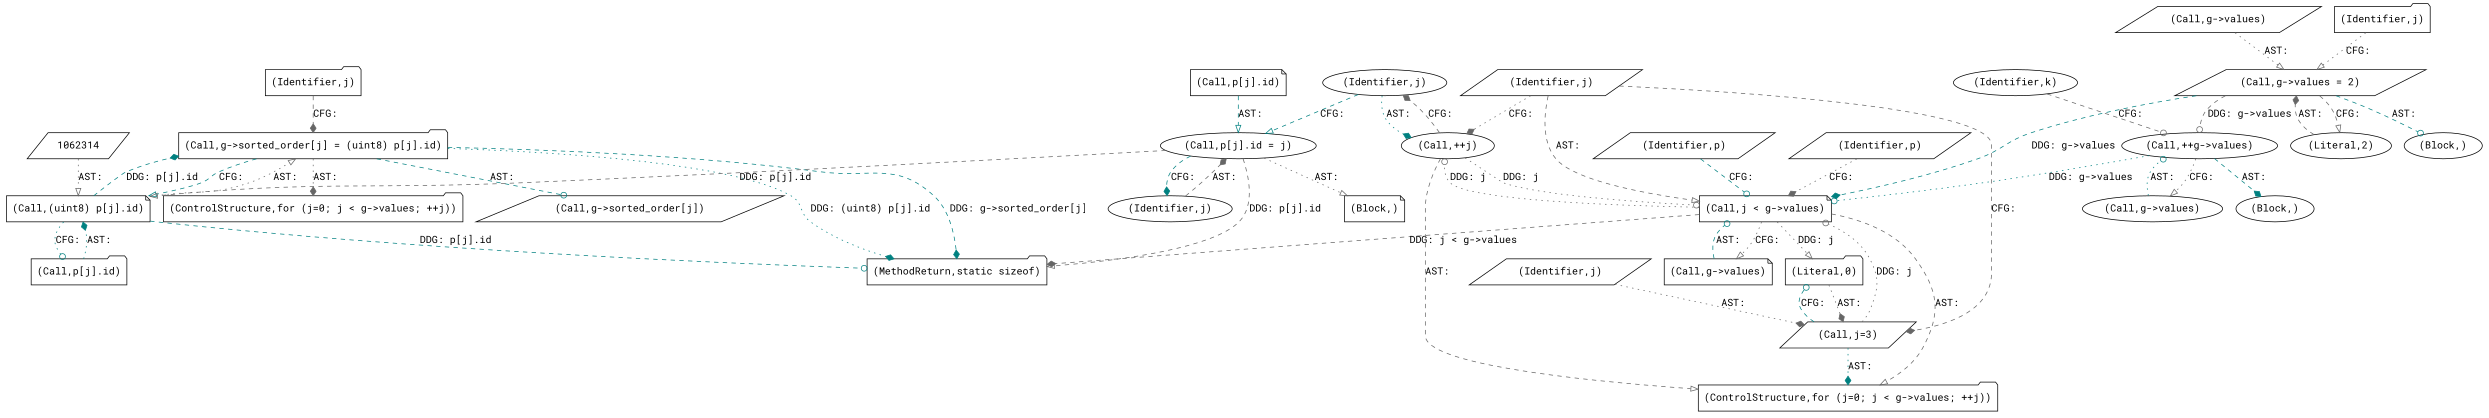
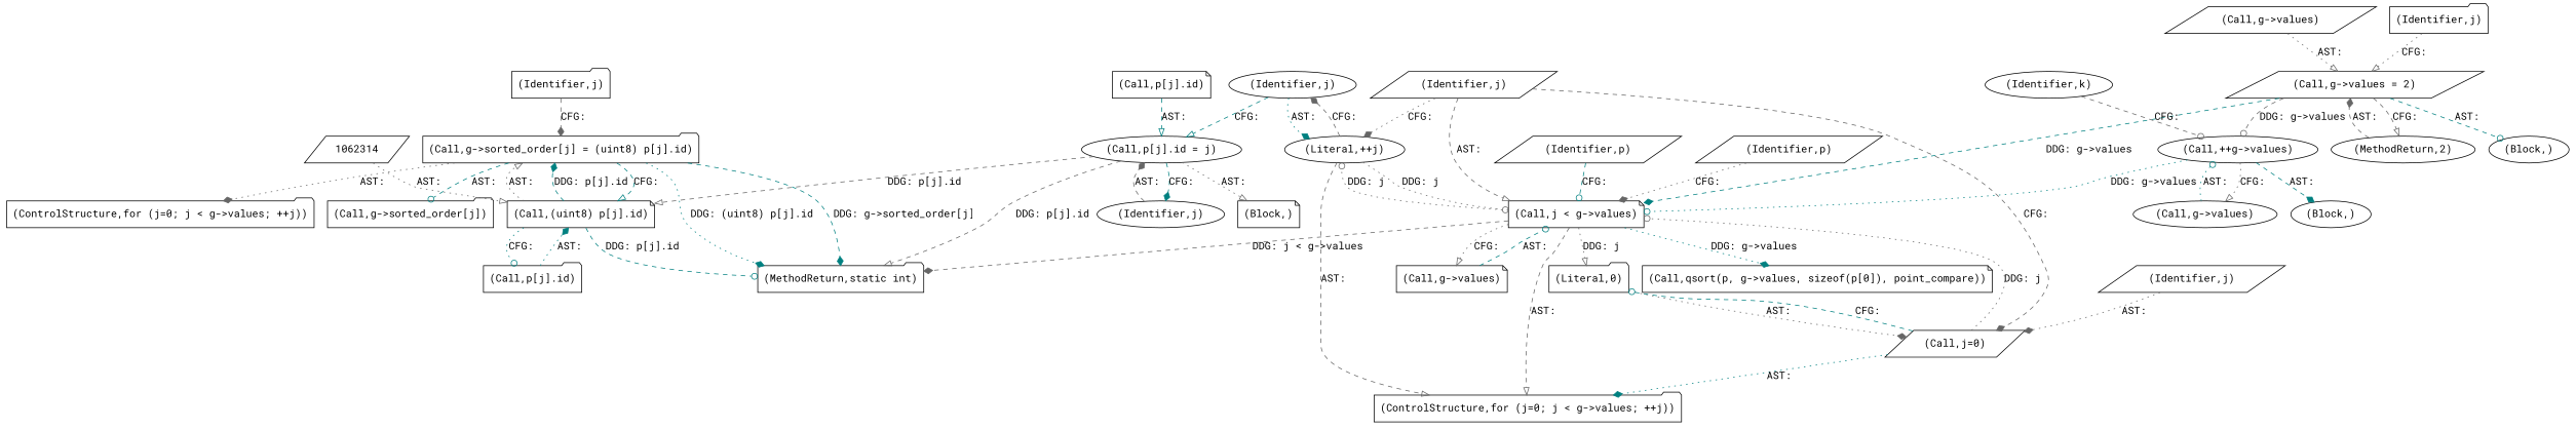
  digraph {
    fontname="Roboto Mono"
    node [fontname="Roboto Mono" shape=ellipse]
    edge [arrowhead=diamond color=gray40 fontname="Roboto Mono" style=dashed]
    n1 [label="(Call,g->sorted_order[j] = (uint8) p[j].id)" shape=folder]
    n2 [label="(Call,(uint8) p[j].id)" shape=note]
    n3 [label="(ControlStructure,for (j=0; j < g->values; ++j))" shape=folder]
-   n4 [label="(MethodReturn,static sizeof)" shape=folder]
-   n5 [label="(Call,g->sorted_order[j])" shape=parallelogram]
+   n4 [label="(MethodReturn,static int)" shape=folder]
+   n5 [label="(Call,g->sorted_order[j])" shape=folder]
    n6 [label="(Call,p[j].id)" shape=folder]
    n7 [label="(Call,p[j].id = j)"]
    n8 [label="(Block,)" shape=note]
    n9 [label="(Identifier,j)"]
    n10 [label="(Call,j < g->values)" shape=note]
-   n11 [label="(Call,++j)"]
+   n11 [label="(Literal,++j)"]
    n12 [label="(Call,g->values)" shape=note]
    n13 [label="(ControlStructure,for (j=0; j < g->values; ++j))" shape=folder]
+   n14 [label="(Call,qsort(p, g->values, sizeof(p[0]), point_compare))" shape=note]
    n15 [label="(Literal,0)" shape=folder]
    n16 [label="(Identifier,j)"]
-   n17 [label="(Call,j=3)" shape=parallelogram]
+   n17 [label="(Call,j=0)" shape=parallelogram]
    n18 [label="(Call,++g->values)"]
    n19 [label="(Call,g->values)"]
    n20 [label="(Block,)"]
    n21 [label="(Call,g->values = 2)" shape=parallelogram]
-   n22 [label="(Literal,2)"]
+   n22 [label="(MethodReturn,2)"]
    n23 [label="(Block,)"]
    n24 [label="(Identifier,p)" shape=parallelogram]
    n25 [label="(Identifier,k)"]
    n26 [label="(Identifier,p)" shape=parallelogram]
    n27 [label="(Identifier,j)" shape=parallelogram]
    n28 [label="(Call,p[j].id)" shape=note]
    n29 [label="(Call,g->values)" shape=parallelogram]
    n30 [label="(Identifier,j)" shape=parallelogram]
    n31 [label="(Identifier,j)" shape=folder]
    n32 [label="(Identifier,j)" shape=folder]
    n33 [label=1062314 shape=parallelogram]
    n1 -> n2 [arrowhead=onormal color=teal label="CFG: "]
    n1 -> n3 [label="AST: " style=dotted]
    n1 -> n4 [color=teal label="DDG: g->sorted_order[j]"]
    n1 -> n4 [color=teal label="DDG: (uint8) p[j].id" style=dotted]
    n1 -> n5 [arrowhead=odot color=teal label="AST: "]
    n2 -> n1 [arrowhead=onormal label="AST: " style=dotted]
    n2 -> n1 [color=teal label="DDG: p[j].id"]
    n2 -> n4 [arrowhead=odot color=teal label="DDG: p[j].id"]
    n2 -> n6 [arrowhead=odot color=teal label="CFG: " style=dotted]
    n6 -> n2 [color=teal label="AST: " style=dotted]
    n7 -> n2 [arrowhead=onormal label="DDG: p[j].id"]
    n7 -> n4 [arrowhead=onormal label="DDG: p[j].id"]
    n7 -> n8 [arrowhead=onormal label="AST: " style=dotted]
    n7 -> n9 [color=teal label="CFG: "]
    n9 -> n7 [label="AST: "]
    n10 -> n4 [label="DDG: j < g->values"]
    n10 -> n11 [arrowhead=odot label="DDG: j" style=dotted]
    n10 -> n12 [arrowhead=onormal label="CFG: " style=dotted]
    n10 -> n13 [arrowhead=onormal label="AST: "]
+   n10 -> n14 [color=teal label="DDG: g->values" style=dotted]
    n10 -> n15 [arrowhead=onormal label="DDG: j" style=dotted]
    n11 -> n10 [arrowhead=odot label="DDG: j" style=dotted]
    n11 -> n13 [arrowhead=onormal label="AST: "]
    n11 -> n16 [label="CFG: "]
    n12 -> n10 [arrowhead=odot color=teal label="AST: "]
    n15 -> n17 [label="AST: " style=dotted]
    n16 -> n7 [arrowhead=onormal color=teal label="CFG: "]
    n16 -> n11 [color=teal label="AST: " style=dotted]
    n17 -> n10 [arrowhead=odot label="DDG: j" style=dotted]
    n17 -> n13 [color=teal label="AST: " style=dotted]
    n17 -> n15 [arrowhead=odot color=teal label="CFG: "]
    n18 -> n10 [arrowhead=odot color=teal label="DDG: g->values" style=dotted]
    n18 -> n19 [arrowhead=onormal label="CFG: " style=dotted]
    n18 -> n20 [color=teal label="AST: "]
    n19 -> n18 [arrowhead=odot color=teal label="AST: " style=dotted]
    n21 -> n10 [color=teal label="DDG: g->values"]
    n21 -> n18 [arrowhead=odot label="DDG: g->values"]
    n21 -> n22 [arrowhead=onormal label="CFG: "]
    n21 -> n23 [arrowhead=odot color=teal label="AST: "]
    n22 -> n21 [label="AST: "]
    n24 -> n10 [arrowhead=odot color=teal label="CFG: "]
    n25 -> n18 [arrowhead=odot label="CFG: "]
    n26 -> n10 [label="CFG: " style=dotted]
    n27 -> n10 [arrowhead=onormal label="AST: "]
    n27 -> n11 [label="CFG: " style=dotted]
    n27 -> n17 [label="CFG: "]
    n28 -> n7 [arrowhead=onormal color=teal label="AST: "]
    n29 -> n21 [arrowhead=onormal label="AST: " style=dotted]
    n30 -> n17 [label="AST: " style=dotted]
    n31 -> n21 [arrowhead=onormal label="CFG: " style=dotted]
    n32 -> n1 [label="CFG: "]
    n33 -> n2 [arrowhead=onormal label="AST: " style=dotted]
  }
